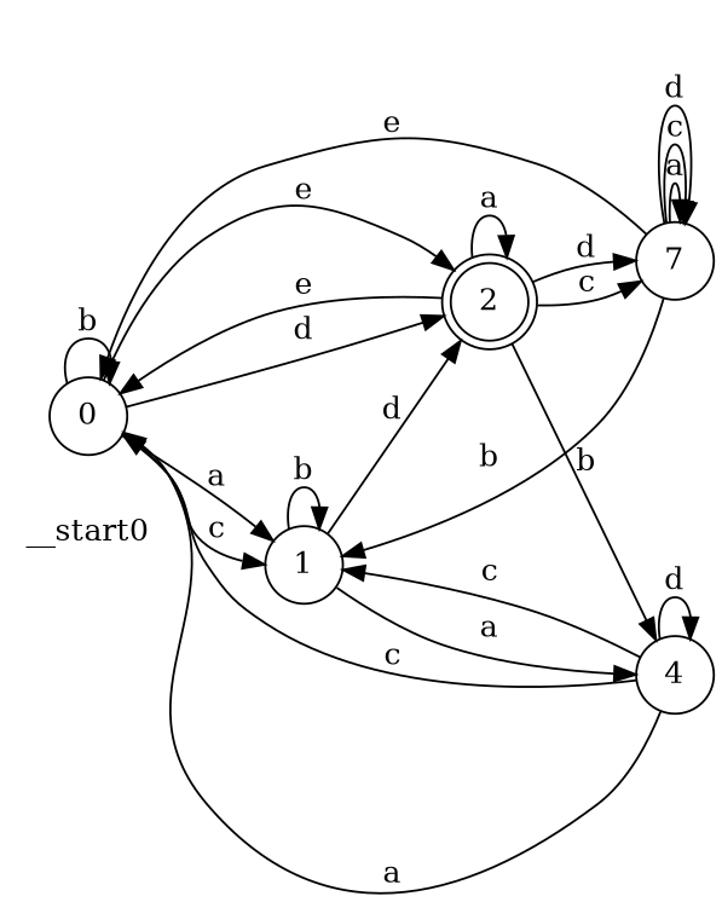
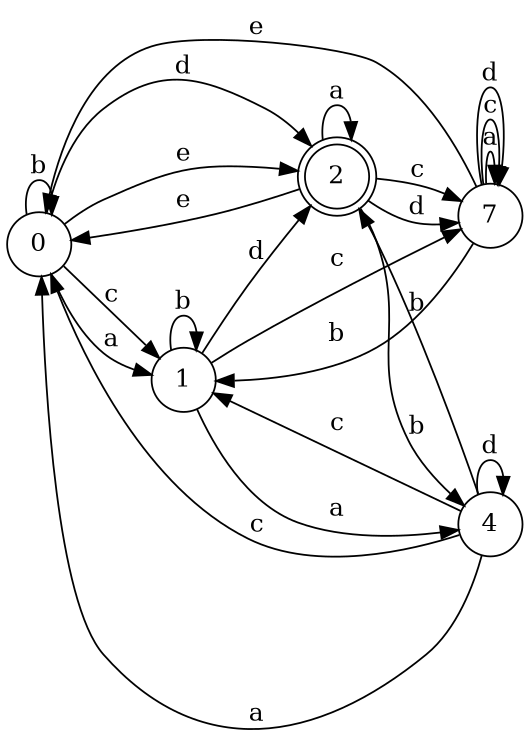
  digraph {
    rankdir=LR
    node [shape=circle color=black fillcolor=white style=filled]
-   __start0 [shape=none color="" fillcolor="" style=""]
    n2 [label=0]
    n3 [label=1]
    n4 [label=2 shape=doublecircle style="rounded,filled"]
    n5 [label=7]
    n6 [label=4]
    n2 -> n2 [label=b]
    n2 -> n3 [label=a]
    n2 -> n3 [label=c]
    n2 -> n4 [label=d]
    n2 -> n4 [label=e]
    n3 -> n3 [label=b]
    n3 -> n4 [label=d]
+   n3 -> n5 [label=c]
    n3 -> n6 [label=a]
    n4 -> n2 [label=e]
    n4 -> n4 [label=a]
    n4 -> n5 [label=c]
    n4 -> n5 [label=d]
    n4 -> n6 [label=b]
    n5 -> n2 [label=e]
    n5 -> n3 [label=b]
    n5 -> n5 [label=a]
    n5 -> n5 [label=c]
    n5 -> n5 [label=d]
    n6 -> n2 [label=a]
    n6 -> n2 [label=c]
    n6 -> n3 [label=c]
+   n6 -> n4 [label=b]
    n6 -> n6 [label=d]
  }
